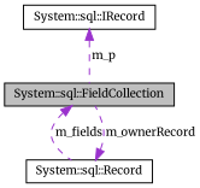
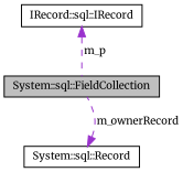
  digraph {
    fontname=Merriweather
    node [color=black fillcolor=white fontname=Merriweather fontsize=10 shape=record style=filled]
    edge [color=darkorchid3 dir=back fontname=Merriweather fontsize=10 labelfontname=Helvetica labelfontsize=10 style=dashed]
    n1 [fillcolor=grey75 fontcolor=black height=0.2 label="System::sql::FieldCollection" width=0.4]
    n2 [height=0.2 label="System::sql::Record" width=0.4]
-   n3 [height=0.2 label="System::sql::IRecord" width=0.4]
-   n1 -> n2 [label=" m_fields"]
+   n3 [height=0.2 label="IRecord::sql::IRecord" width=0.4]
    n2 -> n1 [label=" m_ownerRecord"]
    n3 -> n1 [label=" m_p"]
  }
